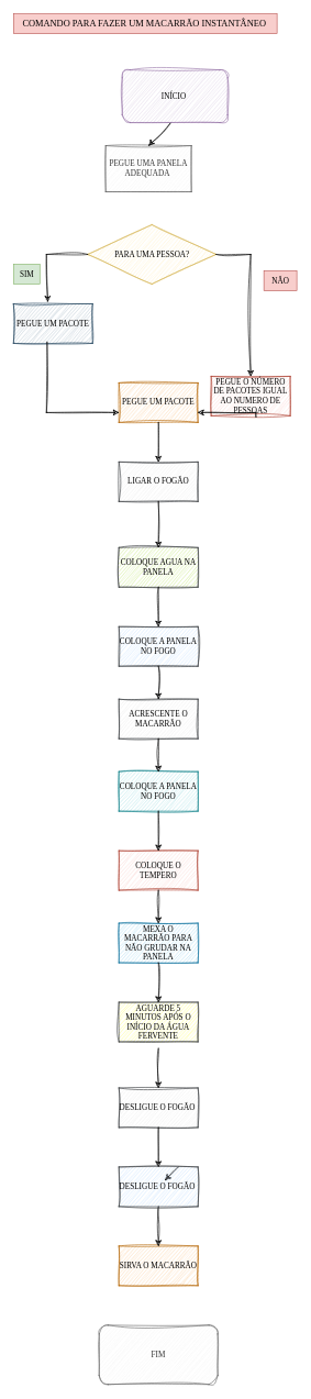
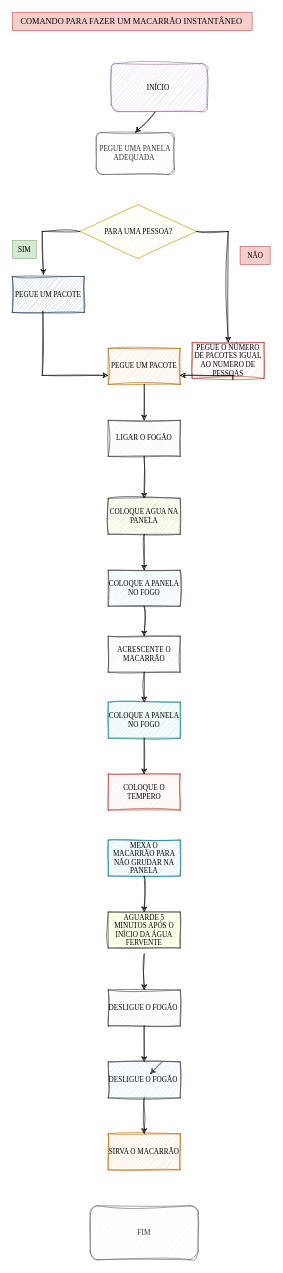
  <mxCell id="0" />
  <mxCell id="1" parent="0" />
  <mxCell id="2" value="INÍCIO&amp;nbsp;" style="rounded=1;whiteSpace=wrap;html=1;sketch=1;hachureGap=4;jiggle=2;curveFitting=1;fontFamily=Architects Daughter;fontSource=https%3A%2F%2Ffonts.googleapis.com%2Fcss%3Ffamily%3DArchitects%2BDaughter;fillColor=#e1d5e7;strokeColor=#9673a6;" vertex="1" parent="1"><mxGeometry x="185" y="105" width="160" height="80" as="geometry" /></mxCell>
  <mxCell id="3" value="&lt;font style=&quot;font-size: 14px;&quot;&gt;COMANDO PARA FAZER UM MACARRÃO INSTANTÂNEO&amp;nbsp;&lt;/font&gt;" style="text;html=1;align=center;verticalAlign=middle;resizable=0;points=[];autosize=1;fontFamily=Architects Daughter;fontSource=https%3A%2F%2Ffonts.googleapis.com%2Fcss%3Ffamily%3DArchitects%2BDaughter;fillColor=#f8cecc;strokeColor=#b85450;" vertex="1" parent="1"><mxGeometry x="20" y="20" width="400" height="30" as="geometry" /></mxCell>
- <mxCell id="4" value="PEGUE UMA PANELA ADEQUADA&amp;nbsp;" style="rounded=0;whiteSpace=wrap;html=1;sketch=1;hachureGap=4;jiggle=2;curveFitting=1;fontFamily=Architects Daughter;fontSource=https%3A%2F%2Ffonts.googleapis.com%2Fcss%3Ffamily%3DArchitects%2BDaughter;fillColor=#f5f5f5;fontColor=#333333;strokeColor=#666666;" vertex="1" parent="1"><mxGeometry x="160" y="220" width="130" height="70" as="geometry" /></mxCell>
+ <mxCell id="4" value="PEGUE UMA PANELA ADEQUADA&amp;nbsp;" style="whiteSpace=wrap;html=1;sketch=1;hachureGap=4;jiggle=2;curveFitting=1;fontFamily=Architects Daughter;fontSource=https%3A%2F%2Ffonts.googleapis.com%2Fcss%3Ffamily%3DArchitects%2BDaughter;fillColor=#f5f5f5;fontColor=#333333;strokeColor=#666666;rounded=1;" vertex="1" parent="1"><mxGeometry x="160" y="220" width="130" height="70" as="geometry" /></mxCell>
  <mxCell id="5" value="PARA UMA PESSOA?" style="rhombus;whiteSpace=wrap;html=1;sketch=1;hachureGap=4;jiggle=2;curveFitting=1;fontFamily=Architects Daughter;fontSource=https%3A%2F%2Ffonts.googleapis.com%2Fcss%3Ffamily%3DArchitects%2BDaughter;fillColor=#fff2cc;strokeColor=#d6b656;" vertex="1" parent="1"><mxGeometry x="132.5" y="340" width="195" height="90" as="geometry" /></mxCell>
  <mxCell id="6" value="PEGUE UM PACOTE" style="rounded=0;whiteSpace=wrap;html=1;sketch=1;hachureGap=4;jiggle=2;curveFitting=1;fontFamily=Architects Daughter;fontSource=https%3A%2F%2Ffonts.googleapis.com%2Fcss%3Ffamily%3DArchitects%2BDaughter;fillColor=#bac8d3;strokeColor=#23445d;" vertex="1" parent="1"><mxGeometry x="20" y="460" width="120" height="60" as="geometry" /></mxCell>
  <mxCell id="7" value="SIM" style="text;html=1;align=center;verticalAlign=middle;resizable=0;points=[];autosize=1;strokeColor=#82b366;fillColor=#D5E8D4;fontFamily=Architects Daughter;fontSource=https%3A%2F%2Ffonts.googleapis.com%2Fcss%3Ffamily%3DArchitects%2BDaughter;" vertex="1" parent="1"><mxGeometry x="20" y="400" width="40" height="30" as="geometry" /></mxCell>
  <mxCell id="8" value="NÃO" style="text;html=1;align=center;verticalAlign=middle;resizable=0;points=[];autosize=1;strokeColor=#B85450;fillColor=#f8cecc;fontFamily=Architects Daughter;fontSource=https%3A%2F%2Ffonts.googleapis.com%2Fcss%3Ffamily%3DArchitects%2BDaughter;" vertex="1" parent="1"><mxGeometry x="400" y="410" width="50" height="30" as="geometry" /></mxCell>
  <mxCell id="9" value="" style="endArrow=classic;html=1;rounded=0;sketch=1;hachureGap=4;jiggle=2;curveFitting=1;fontFamily=Architects Daughter;fontSource=https%3A%2F%2Ffonts.googleapis.com%2Fcss%3Ffamily%3DArchitects%2BDaughter;entryX=0.5;entryY=0;entryDx=0;entryDy=0;exitX=0.456;exitY=1.013;exitDx=0;exitDy=0;exitPerimeter=0;" edge="1" parent="1" source="2" target="4"><mxGeometry width="50" height="50" relative="1" as="geometry"><mxPoint x="230" y="170" as="sourcePoint" /><mxPoint x="250" y="360" as="targetPoint" /></mxGeometry></mxCell>
  <mxCell id="10" value="" style="endArrow=classic;html=1;rounded=0;sketch=1;hachureGap=4;jiggle=2;curveFitting=1;fontFamily=Architects Daughter;fontSource=https%3A%2F%2Ffonts.googleapis.com%2Fcss%3Ffamily%3DArchitects%2BDaughter;exitX=0;exitY=0.5;exitDx=0;exitDy=0;entryX=0.433;entryY=-0.05;entryDx=0;entryDy=0;entryPerimeter=0;" edge="1" parent="1" source="5" target="6"><mxGeometry width="50" height="50" relative="1" as="geometry"><mxPoint x="200" y="410" as="sourcePoint" /><mxPoint x="250" y="360" as="targetPoint" /><Array as="points"><mxPoint x="70" y="385" /></Array></mxGeometry></mxCell>
  <mxCell id="11" value="" style="endArrow=classic;html=1;rounded=0;sketch=1;hachureGap=4;jiggle=2;curveFitting=1;fontFamily=Architects Daughter;fontSource=https%3A%2F%2Ffonts.googleapis.com%2Fcss%3Ffamily%3DArchitects%2BDaughter;exitX=1;exitY=0.5;exitDx=0;exitDy=0;entryX=0.5;entryY=0;entryDx=0;entryDy=0;" edge="1" parent="1" source="5" target="12"><mxGeometry width="50" height="50" relative="1" as="geometry"><mxPoint x="200" y="410" as="sourcePoint" /><mxPoint x="250" y="360" as="targetPoint" /><Array as="points"><mxPoint x="380" y="385" /></Array></mxGeometry></mxCell>
  <mxCell id="12" value="PEGUE O NÚMERO DE PACOTES IGUAL AO NUMERO DE PESSOAS" style="rounded=0;whiteSpace=wrap;html=1;sketch=1;hachureGap=4;jiggle=2;curveFitting=1;fontFamily=Architects Daughter;fontSource=https%3A%2F%2Ffonts.googleapis.com%2Fcss%3Ffamily%3DArchitects%2BDaughter;fillColor=#fad9d5;strokeColor=#ae4132;" vertex="1" parent="1"><mxGeometry x="320" y="570" width="120" height="60" as="geometry" /></mxCell>
  <mxCell id="13" value="PEGUE UM PACOTE" style="rounded=0;whiteSpace=wrap;html=1;sketch=1;hachureGap=4;jiggle=2;curveFitting=1;fontFamily=Architects Daughter;fontSource=https%3A%2F%2Ffonts.googleapis.com%2Fcss%3Ffamily%3DArchitects%2BDaughter;fillColor=#fad7ac;strokeColor=#b46504;" vertex="1" parent="1"><mxGeometry x="180" y="580" width="120" height="60" as="geometry" /></mxCell>
  <mxCell id="14" value="" style="endArrow=classic;html=1;rounded=0;sketch=1;hachureGap=4;jiggle=2;curveFitting=1;fontFamily=Architects Daughter;fontSource=https%3A%2F%2Ffonts.googleapis.com%2Fcss%3Ffamily%3DArchitects%2BDaughter;entryX=0;entryY=0.75;entryDx=0;entryDy=0;exitX=0.425;exitY=0.967;exitDx=0;exitDy=0;exitPerimeter=0;" edge="1" parent="1" source="6" target="13"><mxGeometry width="50" height="50" relative="1" as="geometry"><mxPoint x="90" y="540" as="sourcePoint" /><mxPoint x="250" y="360" as="targetPoint" /><Array as="points"><mxPoint x="70" y="625" /></Array></mxGeometry></mxCell>
  <mxCell id="15" value="" style="endArrow=classic;html=1;rounded=0;sketch=1;hachureGap=4;jiggle=2;curveFitting=1;fontFamily=Architects Daughter;fontSource=https%3A%2F%2Ffonts.googleapis.com%2Fcss%3Ffamily%3DArchitects%2BDaughter;entryX=1;entryY=0.75;entryDx=0;entryDy=0;exitX=0.567;exitY=1.033;exitDx=0;exitDy=0;exitPerimeter=0;" edge="1" parent="1" source="12" target="13"><mxGeometry width="50" height="50" relative="1" as="geometry"><mxPoint x="310" y="500" as="sourcePoint" /><mxPoint x="250" y="360" as="targetPoint" /><Array as="points"><mxPoint x="388" y="625" /></Array></mxGeometry></mxCell>
  <mxCell id="16" value="LIGAR O FOGÃO" style="rounded=0;whiteSpace=wrap;html=1;sketch=1;hachureGap=4;jiggle=2;curveFitting=1;fontFamily=Architects Daughter;fontSource=https%3A%2F%2Ffonts.googleapis.com%2Fcss%3Ffamily%3DArchitects%2BDaughter;fillColor=#eeeeee;strokeColor=#36393d;" vertex="1" parent="1"><mxGeometry x="180" y="700" width="120" height="60" as="geometry" /></mxCell>
  <mxCell id="17" value="COLOQUE A PANELA NO FOGO" style="rounded=0;whiteSpace=wrap;html=1;sketch=1;hachureGap=4;jiggle=2;curveFitting=1;fontFamily=Architects Daughter;fontSource=https%3A%2F%2Ffonts.googleapis.com%2Fcss%3Ffamily%3DArchitects%2BDaughter;fillColor=#cce5ff;strokeColor=#36393d;" vertex="1" parent="1"><mxGeometry x="180" y="950" width="120" height="60" as="geometry" /></mxCell>
  <mxCell id="18" value="COLOQUE AGUA NA PANELA" style="rounded=0;whiteSpace=wrap;html=1;sketch=1;hachureGap=4;jiggle=2;curveFitting=1;fontFamily=Architects Daughter;fontSource=https%3A%2F%2Ffonts.googleapis.com%2Fcss%3Ffamily%3DArchitects%2BDaughter;fillColor=#cdeb8b;strokeColor=#36393d;" vertex="1" parent="1"><mxGeometry x="180" y="830" width="120" height="60" as="geometry" /></mxCell>
  <mxCell id="19" value="ACRESCENTE O MACARRÃO" style="rounded=0;whiteSpace=wrap;html=1;sketch=1;hachureGap=4;jiggle=2;curveFitting=1;fontFamily=Architects Daughter;fontSource=https%3A%2F%2Ffonts.googleapis.com%2Fcss%3Ffamily%3DArchitects%2BDaughter;fillColor=#eeeeee;strokeColor=#36393d;" vertex="1" parent="1"><mxGeometry x="180" y="1060" width="120" height="60" as="geometry" /></mxCell>
  <mxCell id="20" value="COLOQUE A PANELA NO FOGO" style="rounded=0;whiteSpace=wrap;html=1;sketch=1;hachureGap=4;jiggle=2;curveFitting=1;fontFamily=Architects Daughter;fontSource=https%3A%2F%2Ffonts.googleapis.com%2Fcss%3Ffamily%3DArchitects%2BDaughter;fillColor=#b0e3e6;strokeColor=#0e8088;" vertex="1" parent="1"><mxGeometry x="180" y="1170" width="120" height="60" as="geometry" /></mxCell>
  <mxCell id="21" value="" style="endArrow=classic;html=1;rounded=0;sketch=1;hachureGap=4;jiggle=2;curveFitting=1;fontFamily=Architects Daughter;fontSource=https%3A%2F%2Ffonts.googleapis.com%2Fcss%3Ffamily%3DArchitects%2BDaughter;exitX=0.5;exitY=1;exitDx=0;exitDy=0;" edge="1" parent="1" source="13"><mxGeometry width="50" height="50" relative="1" as="geometry"><mxPoint x="200" y="1010" as="sourcePoint" /><mxPoint x="240" y="700" as="targetPoint" /></mxGeometry></mxCell>
  <mxCell id="22" value="" style="endArrow=classic;html=1;rounded=0;sketch=1;hachureGap=4;jiggle=2;curveFitting=1;fontFamily=Architects Daughter;fontSource=https%3A%2F%2Ffonts.googleapis.com%2Fcss%3Ffamily%3DArchitects%2BDaughter;exitX=0.5;exitY=1;exitDx=0;exitDy=0;" edge="1" parent="1" source="16"><mxGeometry width="50" height="50" relative="1" as="geometry"><mxPoint x="240" y="770" as="sourcePoint" /><mxPoint x="240" y="830" as="targetPoint" /></mxGeometry></mxCell>
  <mxCell id="23" value="" style="endArrow=classic;html=1;rounded=0;sketch=1;hachureGap=4;jiggle=2;curveFitting=1;fontFamily=Architects Daughter;fontSource=https%3A%2F%2Ffonts.googleapis.com%2Fcss%3Ffamily%3DArchitects%2BDaughter;exitX=0.5;exitY=1;exitDx=0;exitDy=0;" edge="1" parent="1" source="18"><mxGeometry width="50" height="50" relative="1" as="geometry"><mxPoint x="200" y="1010" as="sourcePoint" /><mxPoint x="240" y="950" as="targetPoint" /></mxGeometry></mxCell>
  <mxCell id="24" value="" style="endArrow=classic;html=1;rounded=0;sketch=1;hachureGap=4;jiggle=2;curveFitting=1;fontFamily=Architects Daughter;fontSource=https%3A%2F%2Ffonts.googleapis.com%2Fcss%3Ffamily%3DArchitects%2BDaughter;exitX=0.5;exitY=1;exitDx=0;exitDy=0;entryX=0.5;entryY=0;entryDx=0;entryDy=0;" edge="1" parent="1" source="17" target="19"><mxGeometry width="50" height="50" relative="1" as="geometry"><mxPoint x="200" y="1110" as="sourcePoint" /><mxPoint x="250" y="1060" as="targetPoint" /></mxGeometry></mxCell>
  <mxCell id="25" value="" style="endArrow=classic;html=1;rounded=0;sketch=1;hachureGap=4;jiggle=2;curveFitting=1;fontFamily=Architects Daughter;fontSource=https%3A%2F%2Ffonts.googleapis.com%2Fcss%3Ffamily%3DArchitects%2BDaughter;exitX=0.5;exitY=1;exitDx=0;exitDy=0;entryX=0.5;entryY=0;entryDx=0;entryDy=0;" edge="1" parent="1" source="19" target="20"><mxGeometry width="50" height="50" relative="1" as="geometry"><mxPoint x="200" y="1110" as="sourcePoint" /><mxPoint x="250" y="1060" as="targetPoint" /></mxGeometry></mxCell>
  <mxCell id="26" value="COLOQUE O TEMPERO" style="rounded=0;whiteSpace=wrap;html=1;sketch=1;hachureGap=4;jiggle=2;curveFitting=1;fontFamily=Architects Daughter;fontSource=https%3A%2F%2Ffonts.googleapis.com%2Fcss%3Ffamily%3DArchitects%2BDaughter;fillColor=#fad9d5;strokeColor=#ae4132;" vertex="1" parent="1"><mxGeometry x="180" y="1290" width="120" height="60" as="geometry" /></mxCell>
  <mxCell id="27" value="AGUARDE 5 MINUTOS APÓS O INÍCIO DA ÁGUA FERVENTE" style="rounded=0;whiteSpace=wrap;html=1;sketch=1;hachureGap=4;jiggle=2;curveFitting=1;fontFamily=Architects Daughter;fontSource=https%3A%2F%2Ffonts.googleapis.com%2Fcss%3Ffamily%3DArchitects%2BDaughter;fillColor=#ffff88;strokeColor=#36393d;" vertex="1" parent="1"><mxGeometry x="180" y="1520" width="120" height="60" as="geometry" /></mxCell>
  <mxCell id="28" value="MEXA O MACARRÃO PARA NÃO GRUDAR NA PANELA" style="rounded=0;whiteSpace=wrap;html=1;sketch=1;hachureGap=4;jiggle=2;curveFitting=1;fontFamily=Architects Daughter;fontSource=https%3A%2F%2Ffonts.googleapis.com%2Fcss%3Ffamily%3DArchitects%2BDaughter;fillColor=#b1ddf0;strokeColor=#10739e;" vertex="1" parent="1"><mxGeometry x="180" y="1400" width="120" height="60" as="geometry" /></mxCell>
  <mxCell id="29" value="DESLIGUE O FOGÃO&amp;nbsp;" style="rounded=0;whiteSpace=wrap;html=1;sketch=1;hachureGap=4;jiggle=2;curveFitting=1;fontFamily=Architects Daughter;fontSource=https%3A%2F%2Ffonts.googleapis.com%2Fcss%3Ffamily%3DArchitects%2BDaughter;fillColor=#eeeeee;strokeColor=#36393d;" vertex="1" parent="1"><mxGeometry x="180" y="1650" width="120" height="60" as="geometry" /></mxCell>
  <mxCell id="30" value="SIRVA O MACARRÃO" style="rounded=0;whiteSpace=wrap;html=1;sketch=1;hachureGap=4;jiggle=2;curveFitting=1;fontFamily=Architects Daughter;fontSource=https%3A%2F%2Ffonts.googleapis.com%2Fcss%3Ffamily%3DArchitects%2BDaughter;fillColor=#fad7ac;strokeColor=#b46504;" vertex="1" parent="1"><mxGeometry x="180" y="1890" width="120" height="60" as="geometry" /></mxCell>
  <mxCell id="31" value="FIM" style="rounded=1;whiteSpace=wrap;html=1;sketch=1;hachureGap=4;jiggle=2;curveFitting=1;fontFamily=Architects Daughter;fontSource=https%3A%2F%2Ffonts.googleapis.com%2Fcss%3Ffamily%3DArchitects%2BDaughter;fillColor=#f5f5f5;strokeColor=#666666;fontColor=#333333;" vertex="1" parent="1"><mxGeometry x="150" y="2010" width="180" height="90" as="geometry" /></mxCell>
  <mxCell id="32" value="" style="endArrow=classic;html=1;rounded=0;sketch=1;hachureGap=4;jiggle=2;curveFitting=1;fontFamily=Architects Daughter;fontSource=https%3A%2F%2Ffonts.googleapis.com%2Fcss%3Ffamily%3DArchitects%2BDaughter;exitX=0.5;exitY=1;exitDx=0;exitDy=0;" edge="1" parent="1" source="20"><mxGeometry width="50" height="50" relative="1" as="geometry"><mxPoint x="200" y="1340" as="sourcePoint" /><mxPoint x="240" y="1290" as="targetPoint" /></mxGeometry></mxCell>
- <mxCell id="33" value="" style="endArrow=classic;html=1;rounded=0;sketch=1;hachureGap=4;jiggle=2;curveFitting=1;fontFamily=Architects Daughter;fontSource=https%3A%2F%2Ffonts.googleapis.com%2Fcss%3Ffamily%3DArchitects%2BDaughter;exitX=0.5;exitY=1;exitDx=0;exitDy=0;entryX=0.5;entryY=0;entryDx=0;entryDy=0;" edge="1" parent="1" source="26" target="28"><mxGeometry width="50" height="50" relative="1" as="geometry"><mxPoint x="200" y="1340" as="sourcePoint" /><mxPoint x="250" y="1290" as="targetPoint" /></mxGeometry></mxCell>
  <mxCell id="34" value="" style="endArrow=classic;html=1;rounded=0;sketch=1;hachureGap=4;jiggle=2;curveFitting=1;fontFamily=Architects Daughter;fontSource=https%3A%2F%2Ffonts.googleapis.com%2Fcss%3Ffamily%3DArchitects%2BDaughter;exitX=0.5;exitY=1;exitDx=0;exitDy=0;entryX=0.5;entryY=0;entryDx=0;entryDy=0;" edge="1" parent="1" source="28" target="27"><mxGeometry width="50" height="50" relative="1" as="geometry"><mxPoint x="200" y="1440" as="sourcePoint" /><mxPoint x="250" y="1390" as="targetPoint" /></mxGeometry></mxCell>
  <mxCell id="35" value="" style="endArrow=classic;html=1;rounded=0;sketch=1;hachureGap=4;jiggle=2;curveFitting=1;fontFamily=Architects Daughter;fontSource=https%3A%2F%2Ffonts.googleapis.com%2Fcss%3Ffamily%3DArchitects%2BDaughter;entryX=0.5;entryY=0;entryDx=0;entryDy=0;" edge="1" parent="1" target="29"><mxGeometry width="50" height="50" relative="1" as="geometry"><mxPoint x="240" y="1590" as="sourcePoint" /><mxPoint x="250" y="1590" as="targetPoint" /></mxGeometry></mxCell>
  <mxCell id="36" value="" style="endArrow=classic;html=1;rounded=0;sketch=1;hachureGap=4;jiggle=2;curveFitting=1;fontFamily=Architects Daughter;fontSource=https%3A%2F%2Ffonts.googleapis.com%2Fcss%3Ffamily%3DArchitects%2BDaughter;exitX=0.5;exitY=1;exitDx=0;exitDy=0;entryX=0.5;entryY=0;entryDx=0;entryDy=0;" edge="1" parent="1" source="29" target="39"><mxGeometry width="50" height="50" relative="1" as="geometry"><mxPoint x="200" y="1840" as="sourcePoint" /><mxPoint x="250" y="1790" as="targetPoint" /></mxGeometry></mxCell>
  <mxCell id="37" value="" style="endArrow=classic;html=1;rounded=0;sketch=1;hachureGap=4;jiggle=2;curveFitting=1;fontFamily=Architects Daughter;fontSource=https%3A%2F%2Ffonts.googleapis.com%2Fcss%3Ffamily%3DArchitects%2BDaughter;exitX=0.5;exitY=1;exitDx=0;exitDy=0;entryX=0.5;entryY=0;entryDx=0;entryDy=0;" edge="1" parent="1" source="39" target="30"><mxGeometry width="50" height="50" relative="1" as="geometry"><mxPoint x="200" y="1840" as="sourcePoint" /><mxPoint x="250" y="1790" as="targetPoint" /></mxGeometry></mxCell>
  <mxCell id="38" value="" style="endArrow=classic;html=1;rounded=0;sketch=1;hachureGap=4;jiggle=2;curveFitting=1;fontFamily=Architects Daughter;fontSource=https%3A%2F%2Ffonts.googleapis.com%2Fcss%3Ffamily%3DArchitects%2BDaughter;" edge="1" parent="1" source="39"><mxGeometry width="50" height="50" relative="1" as="geometry"><mxPoint x="200" y="1840" as="sourcePoint" /><mxPoint x="250" y="1790" as="targetPoint" /></mxGeometry></mxCell>
  <mxCell id="39" value="DESLIGUE O FOGÃO&amp;nbsp;" style="rounded=0;whiteSpace=wrap;html=1;sketch=1;hachureGap=4;jiggle=2;curveFitting=1;fontFamily=Architects Daughter;fontSource=https%3A%2F%2Ffonts.googleapis.com%2Fcss%3Ffamily%3DArchitects%2BDaughter;fillColor=#cce5ff;strokeColor=#36393d;" vertex="1" parent="1"><mxGeometry x="180" y="1770" width="120" height="60" as="geometry" /></mxCell>
